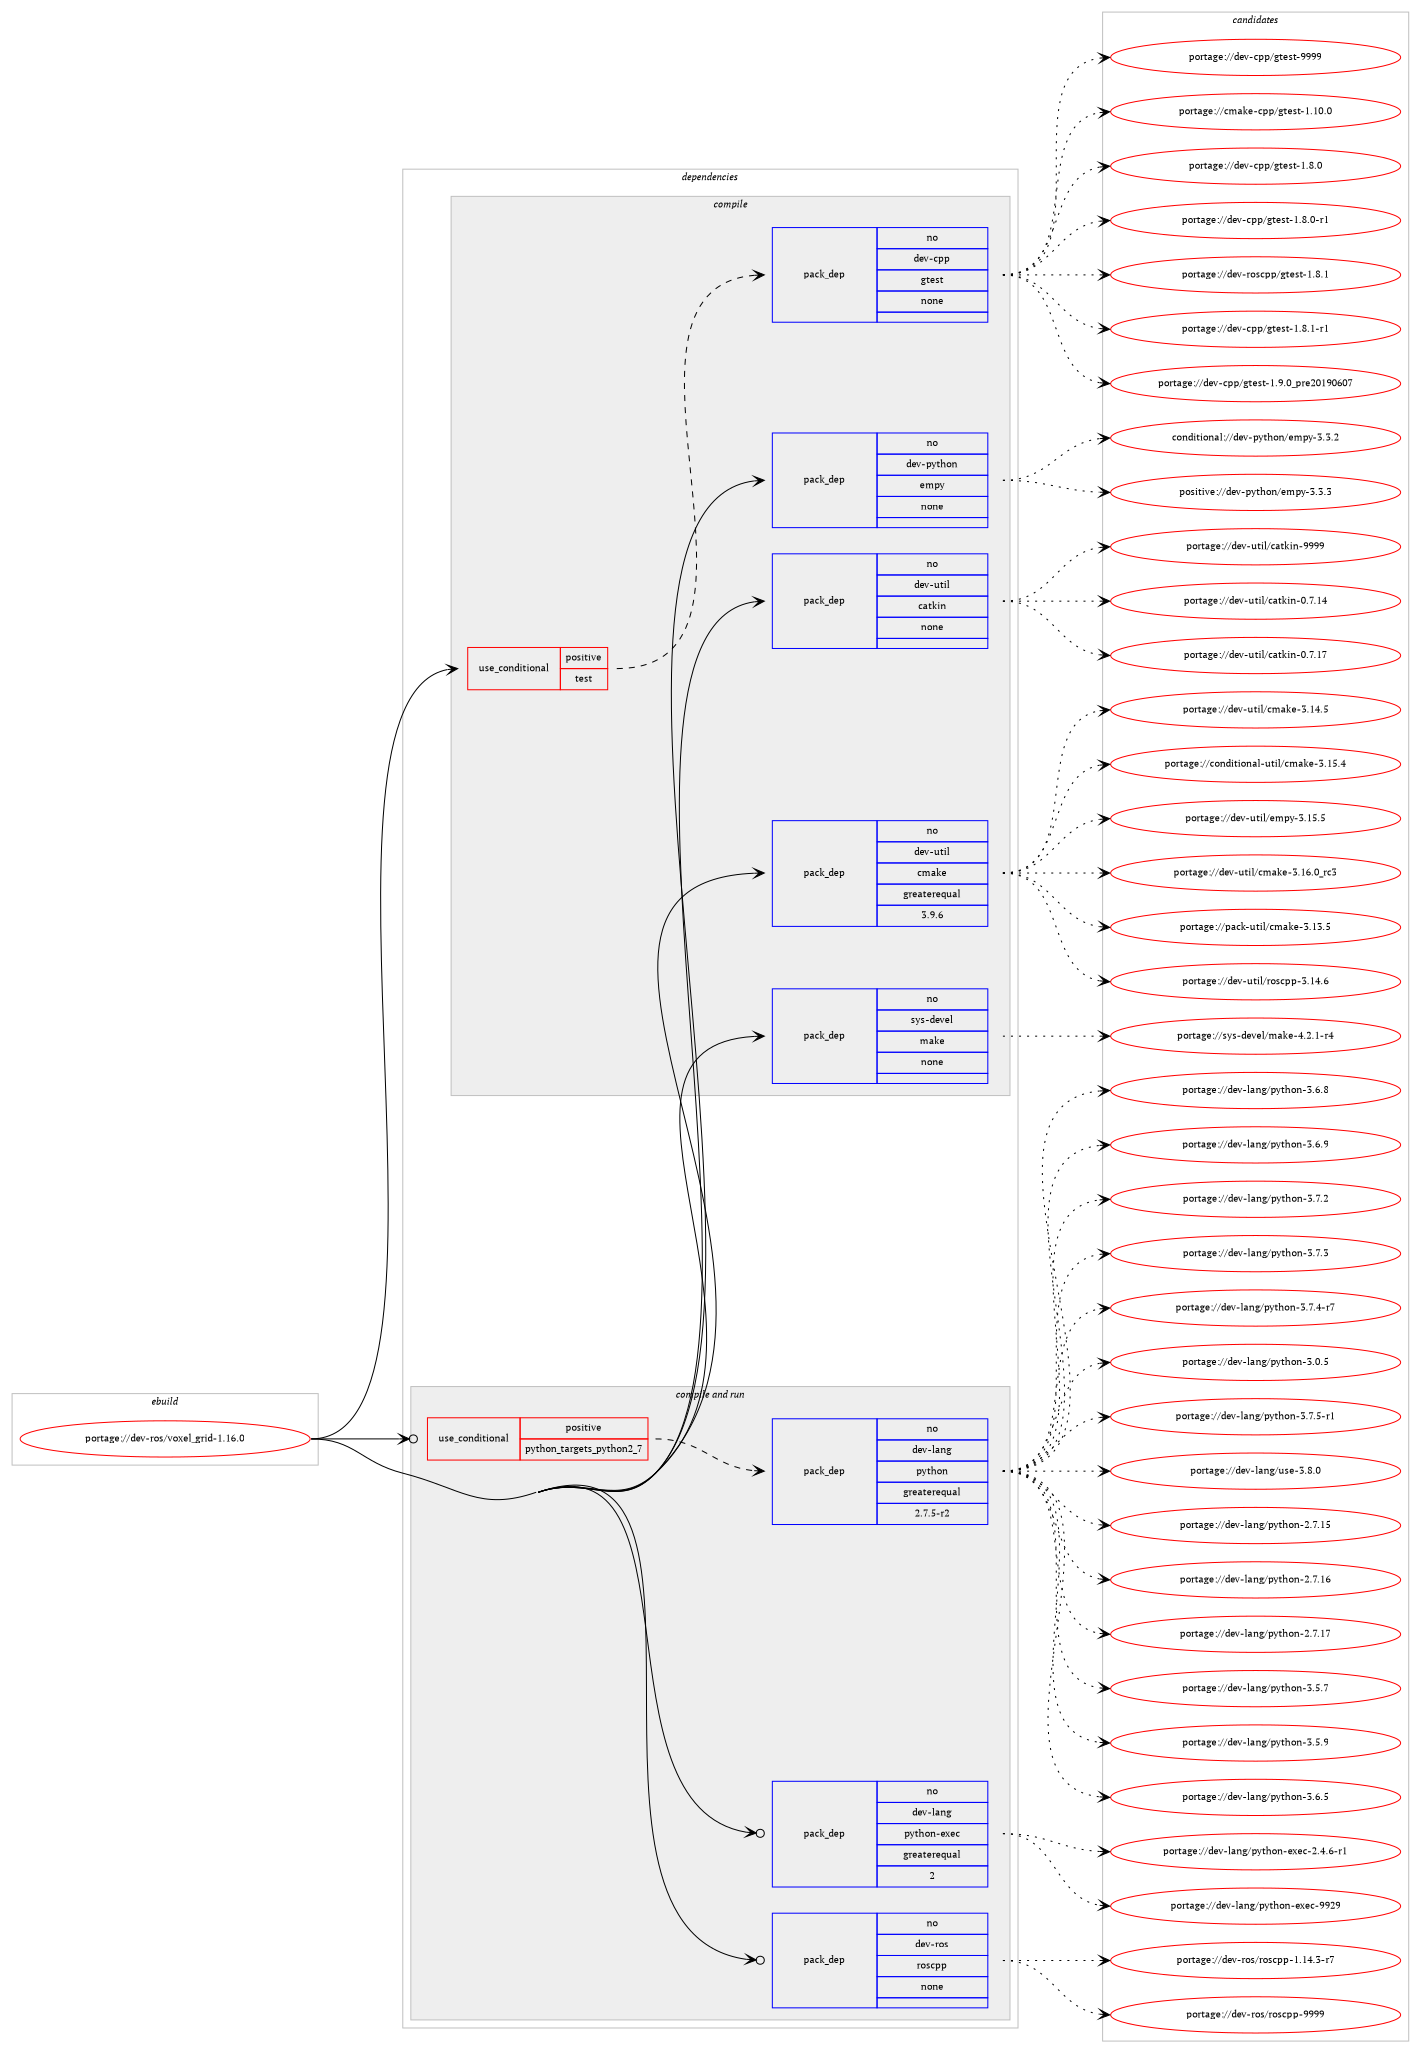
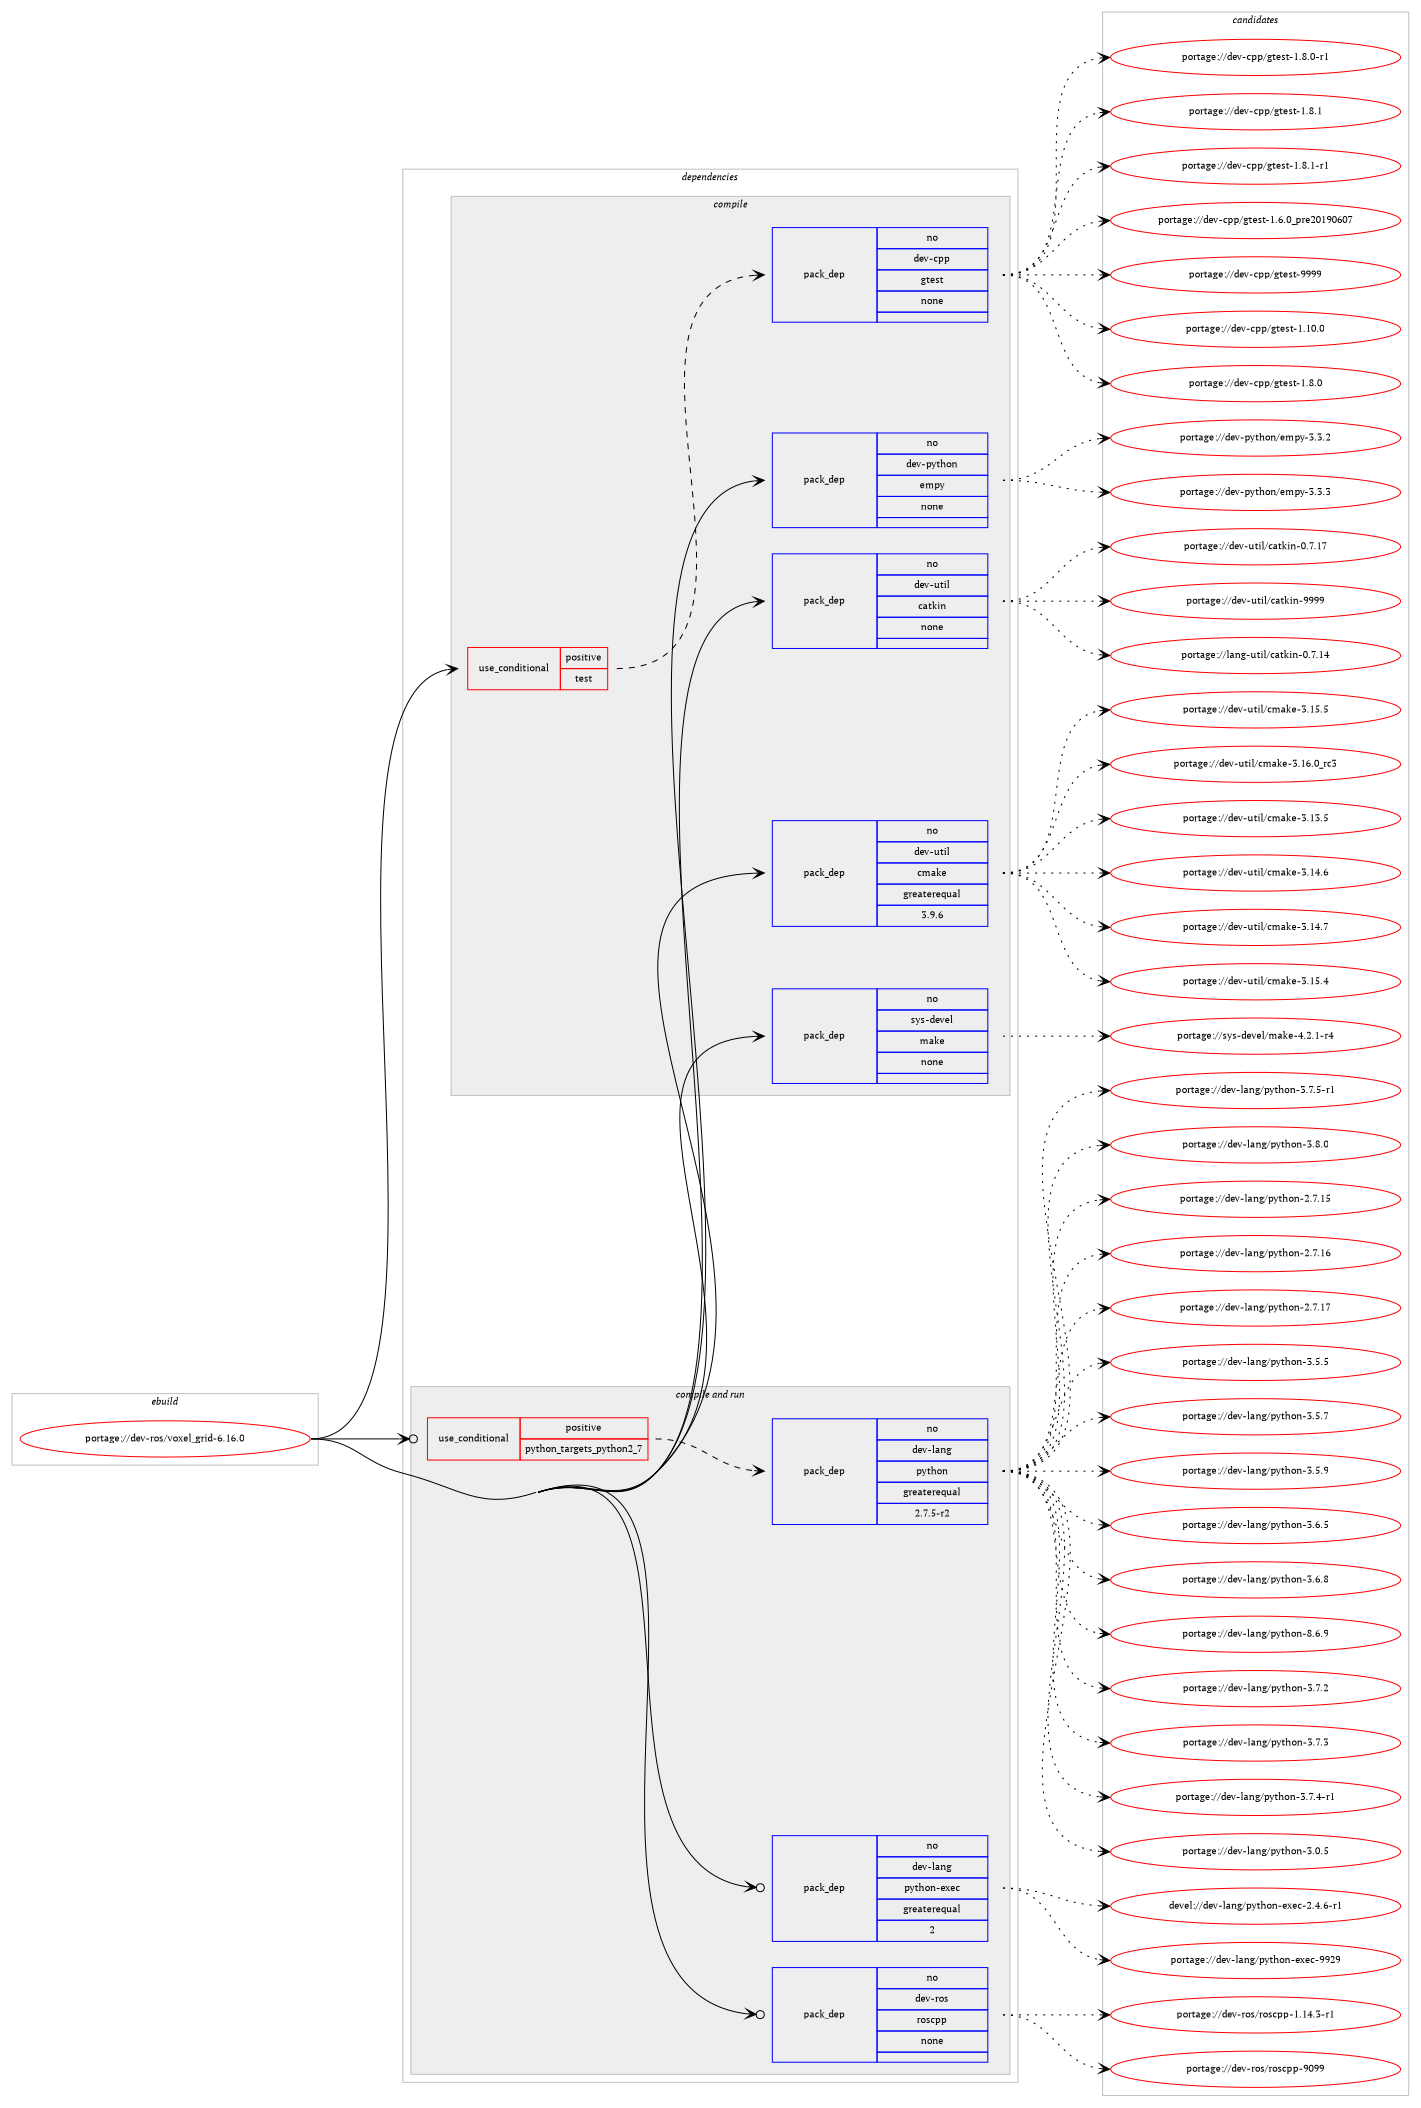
  digraph {
    compound=true
    concentrate=true
    fontname="PT Serif"
    fontsize=10
    newrank=true
    rankdir=LR
    ranksep=1.5
    node [color=red fontname="PT Serif" fontsize=10]
    edge [arrowhead=vee fontname="PT Serif" headport=w style=dotted tailport=e weight=100]
-   n1 [label="portage://dev-ros/voxel_grid-1.16.0" width=4]
+   n1 [label="portage://dev-ros/voxel_grid-6.16.0" width=4]
    n2 [color=blue label=<<TABLE BORDER="0" CELLBORDER="1" CELLSPACING="0" CELLPADDING="4" WIDTH="220"><TR><TD ROWSPAN="6" CELLPADDING="30">pack_dep</TD></TR><TR><TD WIDTH="110">no</TD></TR><TR><TD>dev-cpp</TD></TR><TR><TD>gtest</TD></TR><TR><TD>none</TD></TR><TR><TD></TD></TR></TABLE>> shape=none]
    n3 [label=<<TABLE BORDER="0" CELLBORDER="1" CELLSPACING="0" CELLPADDING="4"><TR><TD ROWSPAN="3" CELLPADDING="10">use_conditional</TD></TR><TR><TD>positive</TD></TR><TR><TD>test</TD></TR></TABLE>> shape=none]
    n4 [color=blue label=<<TABLE BORDER="0" CELLBORDER="1" CELLSPACING="0" CELLPADDING="4" WIDTH="220"><TR><TD ROWSPAN="6" CELLPADDING="30">pack_dep</TD></TR><TR><TD WIDTH="110">no</TD></TR><TR><TD>dev-python</TD></TR><TR><TD>empy</TD></TR><TR><TD>none</TD></TR><TR><TD></TD></TR></TABLE>> shape=none]
    n5 [color=blue label=<<TABLE BORDER="0" CELLBORDER="1" CELLSPACING="0" CELLPADDING="4" WIDTH="220"><TR><TD ROWSPAN="6" CELLPADDING="30">pack_dep</TD></TR><TR><TD WIDTH="110">no</TD></TR><TR><TD>dev-util</TD></TR><TR><TD>catkin</TD></TR><TR><TD>none</TD></TR><TR><TD></TD></TR></TABLE>> shape=none]
    n6 [color=blue label=<<TABLE BORDER="0" CELLBORDER="1" CELLSPACING="0" CELLPADDING="4" WIDTH="220"><TR><TD ROWSPAN="6" CELLPADDING="30">pack_dep</TD></TR><TR><TD WIDTH="110">no</TD></TR><TR><TD>dev-util</TD></TR><TR><TD>cmake</TD></TR><TR><TD>greaterequal</TD></TR><TR><TD>3.9.6</TD></TR></TABLE>> shape=none]
    n7 [color=blue label=<<TABLE BORDER="0" CELLBORDER="1" CELLSPACING="0" CELLPADDING="4" WIDTH="220"><TR><TD ROWSPAN="6" CELLPADDING="30">pack_dep</TD></TR><TR><TD WIDTH="110">no</TD></TR><TR><TD>sys-devel</TD></TR><TR><TD>make</TD></TR><TR><TD>none</TD></TR><TR><TD></TD></TR></TABLE>> shape=none]
    n8 [color=blue label=<<TABLE BORDER="0" CELLBORDER="1" CELLSPACING="0" CELLPADDING="4" WIDTH="220"><TR><TD ROWSPAN="6" CELLPADDING="30">pack_dep</TD></TR><TR><TD WIDTH="110">no</TD></TR><TR><TD>dev-lang</TD></TR><TR><TD>python</TD></TR><TR><TD>greaterequal</TD></TR><TR><TD>2.7.5-r2</TD></TR></TABLE>> shape=none]
    n9 [label=<<TABLE BORDER="0" CELLBORDER="1" CELLSPACING="0" CELLPADDING="4"><TR><TD ROWSPAN="3" CELLPADDING="10">use_conditional</TD></TR><TR><TD>positive</TD></TR><TR><TD>python_targets_python2_7</TD></TR></TABLE>> shape=none]
    n10 [color=blue label=<<TABLE BORDER="0" CELLBORDER="1" CELLSPACING="0" CELLPADDING="4" WIDTH="220"><TR><TD ROWSPAN="6" CELLPADDING="30">pack_dep</TD></TR><TR><TD WIDTH="110">no</TD></TR><TR><TD>dev-lang</TD></TR><TR><TD>python-exec</TD></TR><TR><TD>greaterequal</TD></TR><TR><TD>2</TD></TR></TABLE>> shape=none]
    n11 [color=blue label=<<TABLE BORDER="0" CELLBORDER="1" CELLSPACING="0" CELLPADDING="4" WIDTH="220"><TR><TD ROWSPAN="6" CELLPADDING="30">pack_dep</TD></TR><TR><TD WIDTH="110">no</TD></TR><TR><TD>dev-ros</TD></TR><TR><TD>roscpp</TD></TR><TR><TD>none</TD></TR><TR><TD></TD></TR></TABLE>> shape=none]
-   n12 [label="portage://cmake-cpp/gtest-1.10.0" width=4]
+   n12 [label="portage://dev-cpp/gtest-1.10.0" width=4]
    n13 [label="portage://dev-cpp/gtest-1.8.0" width=4]
    n14 [label="portage://dev-cpp/gtest-1.8.0-r1" width=4]
-   n15 [label="portage://dev-roscpp/gtest-1.8.1" width=4]
+   n15 [label="portage://dev-cpp/gtest-1.8.1" width=4]
    n16 [label="portage://dev-cpp/gtest-1.8.1-r1" width=4]
-   n17 [label="portage://dev-cpp/gtest-1.9.0_pre20190607" width=4]
+   n17 [label="portage://dev-cpp/gtest-1.6.0_pre20190607" width=4]
    n18 [label="portage://dev-cpp/gtest-9999" width=4]
-   n19 [label="conditional://dev-python/empy-3.3.2" width=4]
-   n20 [label="positive://dev-python/empy-3.3.3" width=4]
-   n21 [label="portage://dev-util/catkin-0.7.14" width=4]
+   n19 [label="portage://dev-python/empy-3.3.2" width=4]
+   n20 [label="portage://dev-python/empy-3.3.3" width=4]
+   n21 [label="portage://lang-util/catkin-0.7.14" width=4]
    n22 [label="portage://dev-util/catkin-0.7.17" width=4]
    n23 [label="portage://dev-util/catkin-9999" width=4]
-   n24 [label="portage://pack-util/cmake-3.13.5" width=4]
-   n25 [label="portage://dev-util/roscpp-3.14.6" width=4]
-   n26 [label="portage://dev-util/cmake-3.14.5" width=4]
-   n27 [label="portage://conditional-util/cmake-3.15.4" width=4]
-   n28 [label="portage://dev-util/empy-3.15.5" width=4]
+   n24 [label="portage://dev-util/cmake-3.13.5" width=4]
+   n25 [label="portage://dev-util/cmake-3.14.6" width=4]
+   n26 [label="portage://dev-util/cmake-3.14.7" width=4]
+   n27 [label="portage://dev-util/cmake-3.15.4" width=4]
+   n28 [label="portage://dev-util/cmake-3.15.5" width=4]
    n29 [label="portage://dev-util/cmake-3.16.0_rc3" width=4]
    n30 [label="portage://sys-devel/make-4.2.1-r4" width=4]
    n31 [label="portage://dev-lang/python-2.7.15" width=4]
    n32 [label="portage://dev-lang/python-2.7.16" width=4]
    n33 [label="portage://dev-lang/python-2.7.17" width=4]
+   n34 [label="portage://dev-lang/python-3.5.5" width=4]
    n35 [label="portage://dev-lang/python-3.5.7" width=4]
    n36 [label="portage://dev-lang/python-3.5.9" width=4]
    n37 [label="portage://dev-lang/python-3.6.5" width=4]
    n38 [label="portage://dev-lang/python-3.6.8" width=4]
-   n39 [label="portage://dev-lang/python-3.6.9" width=4]
+   n39 [label="portage://dev-lang/python-8.6.9" width=4]
    n40 [label="portage://dev-lang/python-3.7.2" width=4]
    n41 [label="portage://dev-lang/python-3.7.3" width=4]
-   n42 [label="portage://dev-lang/python-3.7.4-r7" width=4]
+   n42 [label="portage://dev-lang/python-3.7.4-r1" width=4]
    n43 [label="portage://dev-lang/python-3.0.5" width=4]
    n44 [label="portage://dev-lang/python-3.7.5-r1" width=4]
-   n45 [label="portage://dev-lang/use-3.8.0" width=4]
-   n46 [label="portage://dev-lang/python-exec-2.4.6-r1" width=4]
+   n45 [label="portage://dev-lang/python-3.8.0" width=4]
+   n46 [label="devel://dev-lang/python-exec-2.4.6-r1" width=4]
    n47 [label="portage://dev-lang/python-exec-9929" width=4]
-   n48 [label="portage://dev-ros/roscpp-1.14.3-r7" width=4]
-   n49 [label="portage://dev-ros/roscpp-9999" width=4]
+   n48 [label="portage://dev-ros/roscpp-1.14.3-r1" width=4]
+   n49 [label="portage://dev-ros/roscpp-9099" width=4]
    subgraph cluster_1 {
      color=gray
      label=<<i>ebuild</i>>
      rank=same
      n1
    }
    subgraph cluster_2 {
      color=gray
      label=<<i>dependencies</i>>
      subgraph cluster_3 {
        color=gray
        fillcolor="#eeeeee"
        label=<<i>compile</i>>
        style=filled
        subgraph sub_4 {
          color=gray
          fillcolor="#eeeeee"
          label=<<i>compile</i>>
          style=filled
          n3
          subgraph sub_5 {
            color=gray
            fillcolor="#eeeeee"
            label=<<i>compile</i>>
            style=filled
            n2
          }
        }
        subgraph sub_6 {
          color=gray
          fillcolor="#eeeeee"
          label=<<i>compile</i>>
          style=filled
          n4
        }
        subgraph sub_7 {
          color=gray
          fillcolor="#eeeeee"
          label=<<i>compile</i>>
          style=filled
          n5
        }
        subgraph sub_8 {
          color=gray
          fillcolor="#eeeeee"
          label=<<i>compile</i>>
          style=filled
          n6
        }
        subgraph sub_9 {
          color=gray
          fillcolor="#eeeeee"
          label=<<i>compile</i>>
          style=filled
          n7
        }
      }
      subgraph cluster_10 {
        color=gray
        fillcolor="#eeeeee"
        label=<<i>compile and run</i>>
        style=filled
        subgraph sub_11 {
          color=gray
          fillcolor="#eeeeee"
          label=<<i>compile and run</i>>
          style=filled
          n9
          subgraph sub_12 {
            color=gray
            fillcolor="#eeeeee"
            label=<<i>compile and run</i>>
            style=filled
            n8
          }
        }
        subgraph sub_13 {
          color=gray
          fillcolor="#eeeeee"
          label=<<i>compile and run</i>>
          style=filled
          n10
        }
        subgraph sub_14 {
          color=gray
          fillcolor="#eeeeee"
          label=<<i>compile and run</i>>
          style=filled
          n11
        }
      }
      subgraph cluster_15 {
        color=gray
        fillcolor="#eeeeee"
        label=<<i>run</i>>
        style=filled
      }
    }
    subgraph cluster_16 {
      color=gray
      label=<<i>candidates</i>>
      rank=same
      subgraph sub_17 {
        color=black
        label=<<i>candidates</i>>
        nodesep=1
        rank=same
        n12
        n13
        n14
        n15
        n16
        n17
        n18
      }
      subgraph sub_18 {
        color=black
        label=<<i>candidates</i>>
        nodesep=1
        rank=same
        n19
        n20
      }
      subgraph sub_19 {
        color=black
        label=<<i>candidates</i>>
        nodesep=1
        rank=same
        n21
        n22
        n23
      }
      subgraph sub_20 {
        color=black
        label=<<i>candidates</i>>
        nodesep=1
        rank=same
        n24
        n25
        n26
        n27
        n28
        n29
      }
      subgraph sub_21 {
        color=black
        label=<<i>candidates</i>>
        nodesep=1
        rank=same
        n30
      }
      subgraph sub_22 {
        color=black
        label=<<i>candidates</i>>
        nodesep=1
        rank=same
        n31
        n32
        n33
+       n34
        n35
        n36
        n37
        n38
        n39
        n40
        n41
        n42
        n43
        n44
        n45
      }
      subgraph sub_23 {
        color=black
        label=<<i>candidates</i>>
        nodesep=1
        rank=same
        n46
        n47
      }
      subgraph sub_24 {
        color=black
        label=<<i>candidates</i>>
        nodesep=1
        rank=same
        n48
        n49
      }
    }
    n1 -> n3 [style=solid weight=20]
    n1 -> n4 [style=solid weight=20]
    n1 -> n5 [style=solid weight=20]
    n1 -> n6 [style=solid weight=20]
    n1 -> n7 [style=solid weight=20]
    n1 -> n9 [arrowhead=odotvee style=solid weight=20]
    n1 -> n10 [arrowhead=odotvee style=solid weight=20]
    n1 -> n11 [arrowhead=odotvee style=solid weight=20]
    n2 -> n12
    n2 -> n13
    n2 -> n14
    n2 -> n15
    n2 -> n16
    n2 -> n17
    n2 -> n18
    n3 -> n2 [style=dashed weight=20]
    n4 -> n19
    n4 -> n20
    n5 -> n21
    n5 -> n22
    n5 -> n23
    n6 -> n24
    n6 -> n25
    n6 -> n26
    n6 -> n27
    n6 -> n28
    n6 -> n29
    n7 -> n30
    n8 -> n31
    n8 -> n32
    n8 -> n33
+   n8 -> n34
    n8 -> n35
    n8 -> n36
    n8 -> n37
    n8 -> n38
    n8 -> n39
    n8 -> n40
    n8 -> n41
    n8 -> n42
    n8 -> n43
    n8 -> n44
    n8 -> n45
    n9 -> n8 [style=dashed weight=20]
    n10 -> n46
    n10 -> n47
    n11 -> n48
    n11 -> n49
  }
